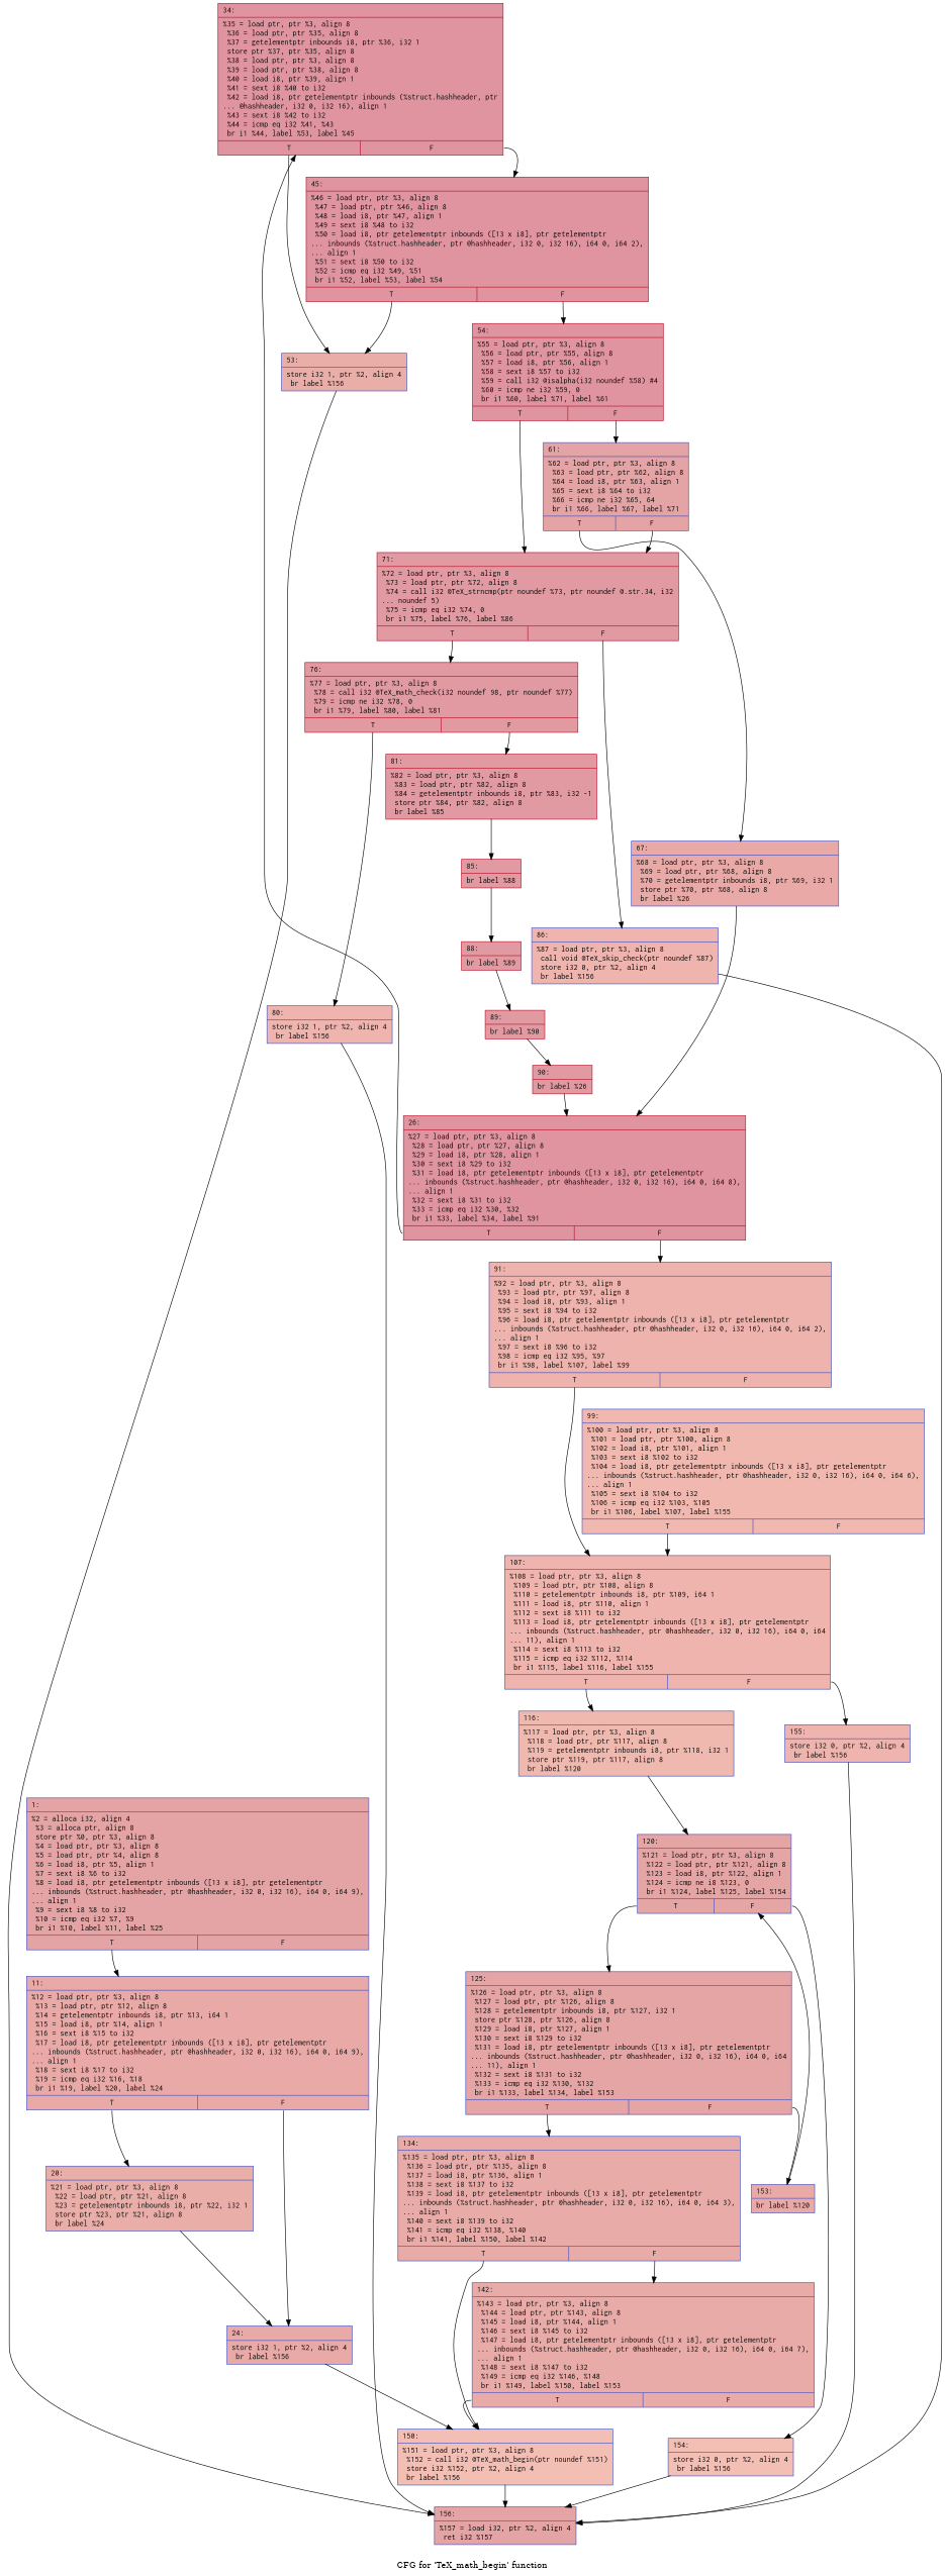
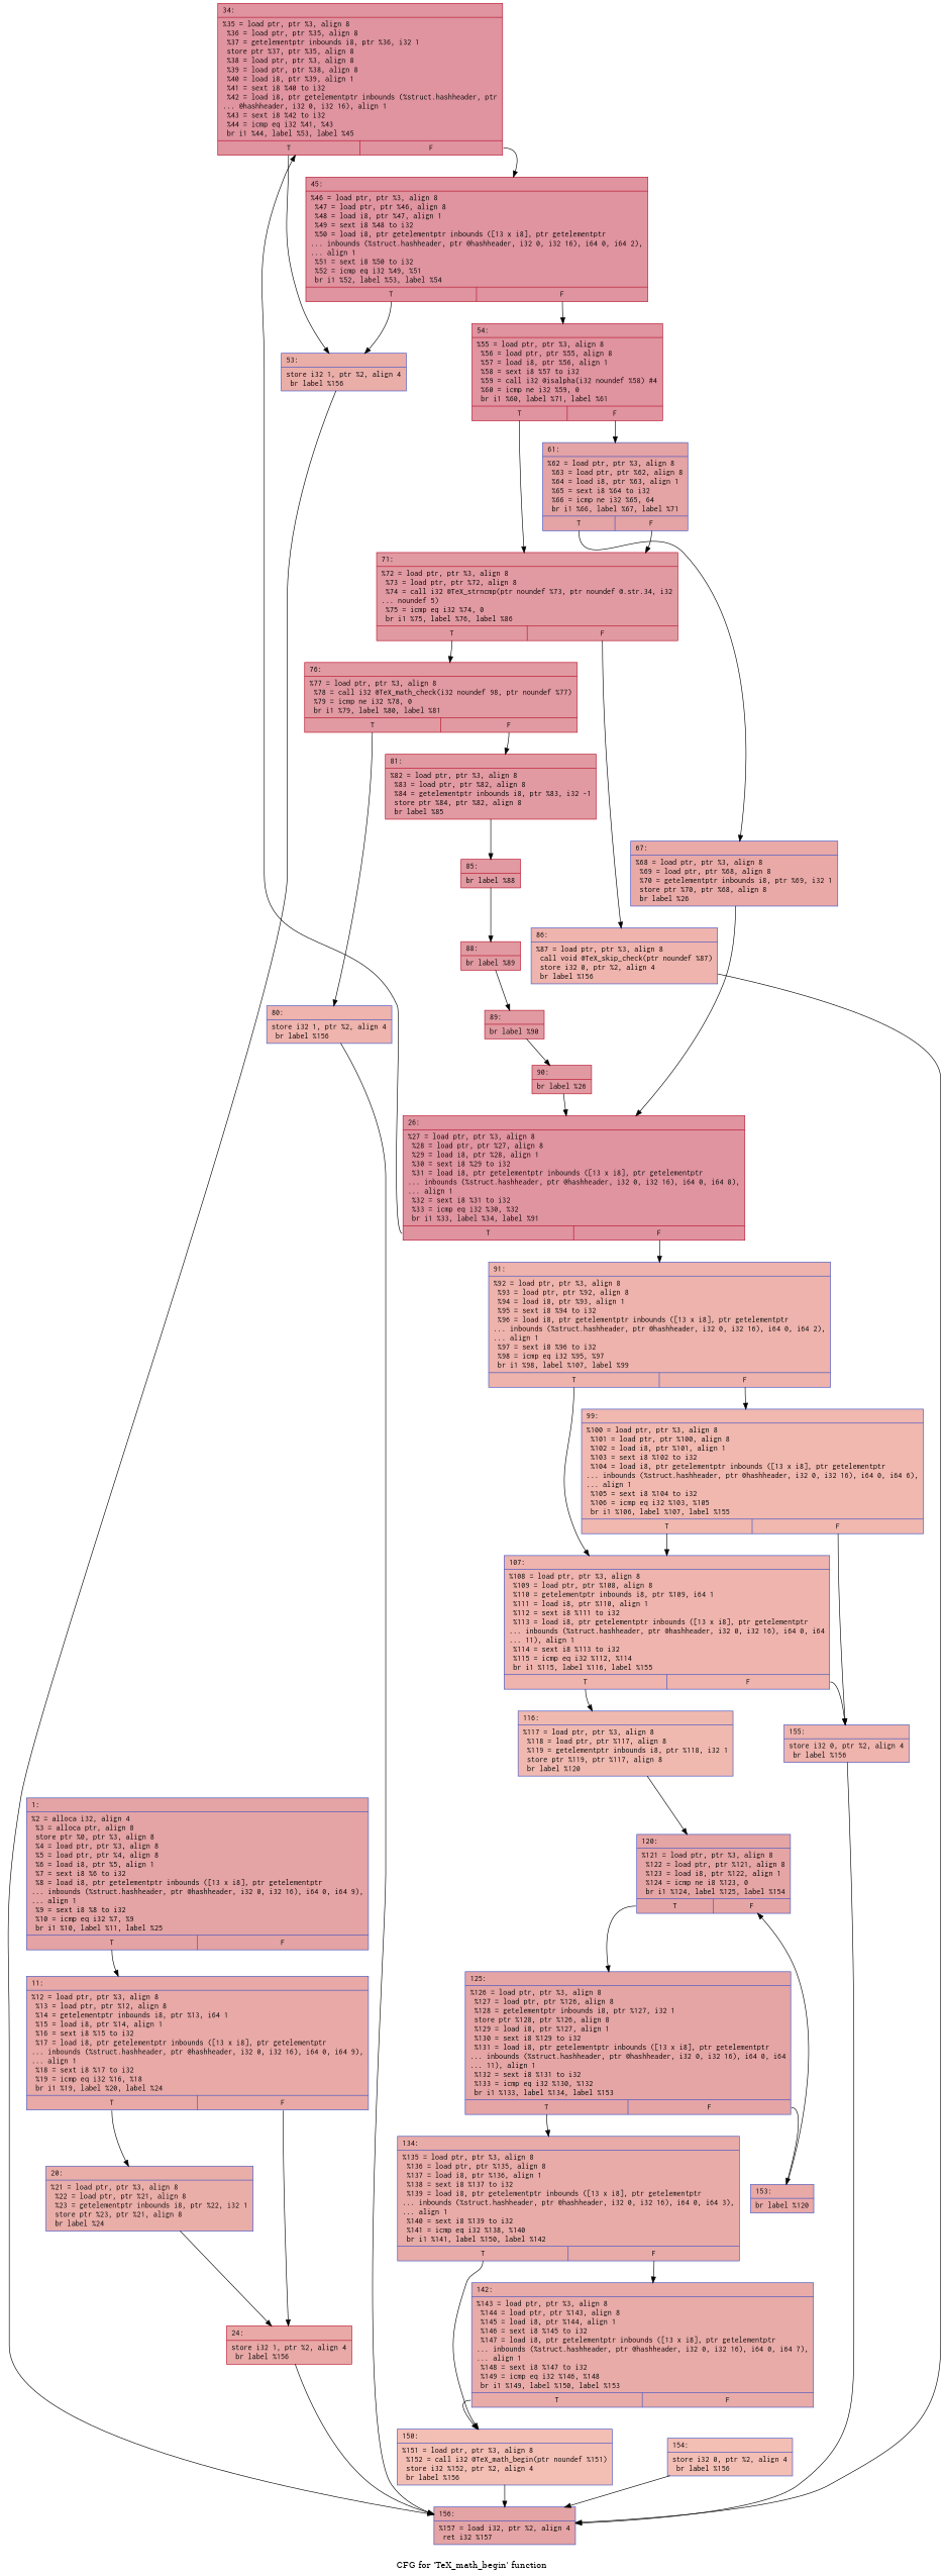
  digraph {
    label="CFG for 'TeX_math_begin' function"
    node [color="#3d50c3ff" fillcolor="#bb1b2c70" fontname=Courier shape=record style=filled]
    n1 [fillcolor="#c32e3170" label="{1:\l|  %2 = alloca i32, align 4\l  %3 = alloca ptr, align 8\l  store ptr %0, ptr %3, align 8\l  %4 = load ptr, ptr %3, align 8\l  %5 = load ptr, ptr %4, align 8\l  %6 = load i8, ptr %5, align 1\l  %7 = sext i8 %6 to i32\l  %8 = load i8, ptr getelementptr inbounds ([13 x i8], ptr getelementptr\l... inbounds (%struct.hashheader, ptr @hashheader, i32 0, i32 16), i64 0, i64 9),\l... align 1\l  %9 = sext i8 %8 to i32\l  %10 = icmp eq i32 %7, %9\l  br i1 %10, label %11, label %25\l|{<s0>T|<s1>F}}"]
    n2 [fillcolor="#ca3b3770" label="{11:\l|  %12 = load ptr, ptr %3, align 8\l  %13 = load ptr, ptr %12, align 8\l  %14 = getelementptr inbounds i8, ptr %13, i64 1\l  %15 = load i8, ptr %14, align 1\l  %16 = sext i8 %15 to i32\l  %17 = load i8, ptr getelementptr inbounds ([13 x i8], ptr getelementptr\l... inbounds (%struct.hashheader, ptr @hashheader, i32 0, i32 16), i64 0, i64 9),\l... align 1\l  %18 = sext i8 %17 to i32\l  %19 = icmp eq i32 %16, %18\l  br i1 %19, label %20, label %24\l|{<s0>T|<s1>F}}"]
    n3 [fillcolor="#d0473d70" label="{20:\l|  %21 = load ptr, ptr %3, align 8\l  %22 = load ptr, ptr %21, align 8\l  %23 = getelementptr inbounds i8, ptr %22, i32 1\l  store ptr %23, ptr %21, align 8\l  br label %24\l}"]
-   n4 [fillcolor="#ca3b3770" label="{24:\l|  store i32 1, ptr %2, align 4\l  br label %156\l}"]
+   n4 [color="#b70d28ff" fillcolor="#ca3b3770" label="{24:\l|  store i32 1, ptr %2, align 4\l  br label %156\l}"]
    n5 [fillcolor="#c32e3170" label="{156:\l|  %157 = load i32, ptr %2, align 4\l  ret i32 %157\l}"]
    n6 [color="#b70d28ff" fillcolor="#b70d2870" label="{26:\l|  %27 = load ptr, ptr %3, align 8\l  %28 = load ptr, ptr %27, align 8\l  %29 = load i8, ptr %28, align 1\l  %30 = sext i8 %29 to i32\l  %31 = load i8, ptr getelementptr inbounds ([13 x i8], ptr getelementptr\l... inbounds (%struct.hashheader, ptr @hashheader, i32 0, i32 16), i64 0, i64 8),\l... align 1\l  %32 = sext i8 %31 to i32\l  %33 = icmp eq i32 %30, %32\l  br i1 %33, label %34, label %91\l|{<s0>T|<s1>F}}"]
    n7 [color="#b70d28ff" fillcolor="#b70d2870" label="{34:\l|  %35 = load ptr, ptr %3, align 8\l  %36 = load ptr, ptr %35, align 8\l  %37 = getelementptr inbounds i8, ptr %36, i32 1\l  store ptr %37, ptr %35, align 8\l  %38 = load ptr, ptr %3, align 8\l  %39 = load ptr, ptr %38, align 8\l  %40 = load i8, ptr %39, align 1\l  %41 = sext i8 %40 to i32\l  %42 = load i8, ptr getelementptr inbounds (%struct.hashheader, ptr\l... @hashheader, i32 0, i32 16), align 1\l  %43 = sext i8 %42 to i32\l  %44 = icmp eq i32 %41, %43\l  br i1 %44, label %53, label %45\l|{<s0>T|<s1>F}}"]
-   n8 [fillcolor="#d6524470" label="{91:\l|  %92 = load ptr, ptr %3, align 8\l  %93 = load ptr, ptr %97, align 8\l  %94 = load i8, ptr %93, align 1\l  %95 = sext i8 %94 to i32\l  %96 = load i8, ptr getelementptr inbounds ([13 x i8], ptr getelementptr\l... inbounds (%struct.hashheader, ptr @hashheader, i32 0, i32 16), i64 0, i64 2),\l... align 1\l  %97 = sext i8 %96 to i32\l  %98 = icmp eq i32 %95, %97\l  br i1 %98, label %107, label %99\l|{<s0>T|<s1>F}}"]
+   n8 [fillcolor="#d6524470" label="{91:\l|  %92 = load ptr, ptr %3, align 8\l  %93 = load ptr, ptr %92, align 8\l  %94 = load i8, ptr %93, align 1\l  %95 = sext i8 %94 to i32\l  %96 = load i8, ptr getelementptr inbounds ([13 x i8], ptr getelementptr\l... inbounds (%struct.hashheader, ptr @hashheader, i32 0, i32 16), i64 0, i64 2),\l... align 1\l  %97 = sext i8 %96 to i32\l  %98 = icmp eq i32 %95, %97\l  br i1 %98, label %107, label %99\l|{<s0>T|<s1>F}}"]
    n9 [fillcolor="#d0473d70" label="{53:\l|  store i32 1, ptr %2, align 4\l  br label %156\l}"]
    n10 [color="#b70d28ff" fillcolor="#b70d2870" label="{45:\l|  %46 = load ptr, ptr %3, align 8\l  %47 = load ptr, ptr %46, align 8\l  %48 = load i8, ptr %47, align 1\l  %49 = sext i8 %48 to i32\l  %50 = load i8, ptr getelementptr inbounds ([13 x i8], ptr getelementptr\l... inbounds (%struct.hashheader, ptr @hashheader, i32 0, i32 16), i64 0, i64 2),\l... align 1\l  %51 = sext i8 %50 to i32\l  %52 = icmp eq i32 %49, %51\l  br i1 %52, label %53, label %54\l|{<s0>T|<s1>F}}"]
    n11 [fillcolor="#d8564670" label="{107:\l|  %108 = load ptr, ptr %3, align 8\l  %109 = load ptr, ptr %108, align 8\l  %110 = getelementptr inbounds i8, ptr %109, i64 1\l  %111 = load i8, ptr %110, align 1\l  %112 = sext i8 %111 to i32\l  %113 = load i8, ptr getelementptr inbounds ([13 x i8], ptr getelementptr\l... inbounds (%struct.hashheader, ptr @hashheader, i32 0, i32 16), i64 0, i64\l... 11), align 1\l  %114 = sext i8 %113 to i32\l  %115 = icmp eq i32 %112, %114\l  br i1 %115, label %116, label %155\l|{<s0>T|<s1>F}}"]
    n12 [fillcolor="#dc5d4a70" label="{99:\l|  %100 = load ptr, ptr %3, align 8\l  %101 = load ptr, ptr %100, align 8\l  %102 = load i8, ptr %101, align 1\l  %103 = sext i8 %102 to i32\l  %104 = load i8, ptr getelementptr inbounds ([13 x i8], ptr getelementptr\l... inbounds (%struct.hashheader, ptr @hashheader, i32 0, i32 16), i64 0, i64 6),\l... align 1\l  %105 = sext i8 %104 to i32\l  %106 = icmp eq i32 %103, %105\l  br i1 %106, label %107, label %155\l|{<s0>T|<s1>F}}"]
    n13 [color="#b70d28ff" fillcolor="#b70d2870" label="{54:\l|  %55 = load ptr, ptr %3, align 8\l  %56 = load ptr, ptr %55, align 8\l  %57 = load i8, ptr %56, align 1\l  %58 = sext i8 %57 to i32\l  %59 = call i32 @isalpha(i32 noundef %58) #4\l  %60 = icmp ne i32 %59, 0\l  br i1 %60, label %71, label %61\l|{<s0>T|<s1>F}}"]
    n14 [fillcolor="#d8564670" label="{155:\l|  store i32 0, ptr %2, align 4\l  br label %156\l}"]
    n15 [fillcolor="#de614d70" label="{116:\l|  %117 = load ptr, ptr %3, align 8\l  %118 = load ptr, ptr %117, align 8\l  %119 = getelementptr inbounds i8, ptr %118, i32 1\l  store ptr %119, ptr %117, align 8\l  br label %120\l}"]
    n16 [color="#b70d28ff" label="{71:\l|  %72 = load ptr, ptr %3, align 8\l  %73 = load ptr, ptr %72, align 8\l  %74 = call i32 @TeX_strncmp(ptr noundef %73, ptr noundef @.str.34, i32\l... noundef 5)\l  %75 = icmp eq i32 %74, 0\l  br i1 %75, label %76, label %86\l|{<s0>T|<s1>F}}"]
    n17 [fillcolor="#c32e3170" label="{61:\l|  %62 = load ptr, ptr %3, align 8\l  %63 = load ptr, ptr %62, align 8\l  %64 = load i8, ptr %63, align 1\l  %65 = sext i8 %64 to i32\l  %66 = icmp ne i32 %65, 64\l  br i1 %66, label %67, label %71\l|{<s0>T|<s1>F}}"]
    n18 [color="#b70d28ff" label="{76:\l|  %77 = load ptr, ptr %3, align 8\l  %78 = call i32 @TeX_math_check(i32 noundef 98, ptr noundef %77)\l  %79 = icmp ne i32 %78, 0\l  br i1 %79, label %80, label %81\l|{<s0>T|<s1>F}}"]
    n19 [fillcolor="#d8564670" label="{86:\l|  %87 = load ptr, ptr %3, align 8\l  call void @TeX_skip_check(ptr noundef %87)\l  store i32 0, ptr %2, align 4\l  br label %156\l}"]
    n20 [fillcolor="#ca3b3770" label="{67:\l|  %68 = load ptr, ptr %3, align 8\l  %69 = load ptr, ptr %68, align 8\l  %70 = getelementptr inbounds i8, ptr %69, i32 1\l  store ptr %70, ptr %68, align 8\l  br label %26\l}"]
    n21 [fillcolor="#d8564670" label="{80:\l|  store i32 1, ptr %2, align 4\l  br label %156\l}"]
    n22 [color="#b70d28ff" label="{81:\l|  %82 = load ptr, ptr %3, align 8\l  %83 = load ptr, ptr %82, align 8\l  %84 = getelementptr inbounds i8, ptr %83, i32 -1\l  store ptr %84, ptr %82, align 8\l  br label %85\l}"]
    n23 [color="#b70d28ff" label="{85:\l|  br label %88\l}"]
    n24 [color="#b70d28ff" label="{88:\l|  br label %89\l}"]
    n25 [color="#b70d28ff" label="{89:\l|  br label %90\l}"]
    n26 [color="#b70d28ff" label="{90:\l|  br label %26\l}"]
    n27 [fillcolor="#c5333470" label="{120:\l|  %121 = load ptr, ptr %3, align 8\l  %122 = load ptr, ptr %121, align 8\l  %123 = load i8, ptr %122, align 1\l  %124 = icmp ne i8 %123, 0\l  br i1 %124, label %125, label %154\l|{<s0>T|<s1>F}}"]
    n28 [fillcolor="#c5333470" label="{125:\l|  %126 = load ptr, ptr %3, align 8\l  %127 = load ptr, ptr %126, align 8\l  %128 = getelementptr inbounds i8, ptr %127, i32 1\l  store ptr %128, ptr %126, align 8\l  %129 = load i8, ptr %127, align 1\l  %130 = sext i8 %129 to i32\l  %131 = load i8, ptr getelementptr inbounds ([13 x i8], ptr getelementptr\l... inbounds (%struct.hashheader, ptr @hashheader, i32 0, i32 16), i64 0, i64\l... 11), align 1\l  %132 = sext i8 %131 to i32\l  %133 = icmp eq i32 %130, %132\l  br i1 %133, label %134, label %153\l|{<s0>T|<s1>F}}"]
    n29 [fillcolor="#e36c5570" label="{154:\l|  store i32 0, ptr %2, align 4\l  br label %156\l}"]
    n30 [fillcolor="#cc403a70" label="{134:\l|  %135 = load ptr, ptr %3, align 8\l  %136 = load ptr, ptr %135, align 8\l  %137 = load i8, ptr %136, align 1\l  %138 = sext i8 %137 to i32\l  %139 = load i8, ptr getelementptr inbounds ([13 x i8], ptr getelementptr\l... inbounds (%struct.hashheader, ptr @hashheader, i32 0, i32 16), i64 0, i64 3),\l... align 1\l  %140 = sext i8 %139 to i32\l  %141 = icmp eq i32 %138, %140\l  br i1 %141, label %150, label %142\l|{<s0>T|<s1>F}}"]
    n31 [fillcolor="#ca3b3770" label="{153:\l|  br label %120\l}"]
    n32 [fillcolor="#e36c5570" label="{150:\l|  %151 = load ptr, ptr %3, align 8\l  %152 = call i32 @TeX_math_begin(ptr noundef %151)\l  store i32 %152, ptr %2, align 4\l  br label %156\l}"]
    n33 [fillcolor="#cc403a70" label="{142:\l|  %143 = load ptr, ptr %3, align 8\l  %144 = load ptr, ptr %143, align 8\l  %145 = load i8, ptr %144, align 1\l  %146 = sext i8 %145 to i32\l  %147 = load i8, ptr getelementptr inbounds ([13 x i8], ptr getelementptr\l... inbounds (%struct.hashheader, ptr @hashheader, i32 0, i32 16), i64 0, i64 7),\l... align 1\l  %148 = sext i8 %147 to i32\l  %149 = icmp eq i32 %146, %148\l  br i1 %149, label %150, label %153\l|{<s0>T|<s1>F}}"]
    n1 -> n2 [tailport=s0]
    n2 -> n3 [tailport=s0]
    n2 -> n4 [tailport=s1]
    n3 -> n4
-   n4 -> n32
+   n4 -> n5
    n6 -> n7 [tailport=s0]
    n6 -> n8 [tailport=s1]
    n7 -> n9 [tailport=s0]
    n7 -> n10 [tailport=s1]
    n8 -> n11 [tailport=s0]
+   n8 -> n12 [tailport=s1]
    n9 -> n5
    n10 -> n9 [tailport=s0]
    n10 -> n13 [tailport=s1]
    n11 -> n14 [tailport=s1]
    n11 -> n15 [tailport=s0]
    n12 -> n11 [tailport=s0]
+   n12 -> n14 [tailport=s1]
    n13 -> n16 [tailport=s0]
    n13 -> n17 [tailport=s1]
    n14 -> n5
    n15 -> n27
    n16 -> n18 [tailport=s0]
    n16 -> n19 [tailport=s1]
    n17 -> n16 [tailport=s1]
    n17 -> n20 [tailport=s0]
    n18 -> n21 [tailport=s0]
    n18 -> n22 [tailport=s1]
    n19 -> n5
    n20 -> n6
    n21 -> n5
    n22 -> n23
    n23 -> n24
    n24 -> n25
    n25 -> n26
    n26 -> n6
    n27 -> n28 [tailport=s0]
-   n27 -> n29 [tailport=s1]
    n28 -> n30 [tailport=s0]
    n28 -> n31 [tailport=s1]
    n29 -> n5
    n30 -> n32 [tailport=s0]
    n30 -> n33 [tailport=s1]
    n31 -> n27
    n32 -> n5
    n33 -> n32 [tailport=s0]
  }
